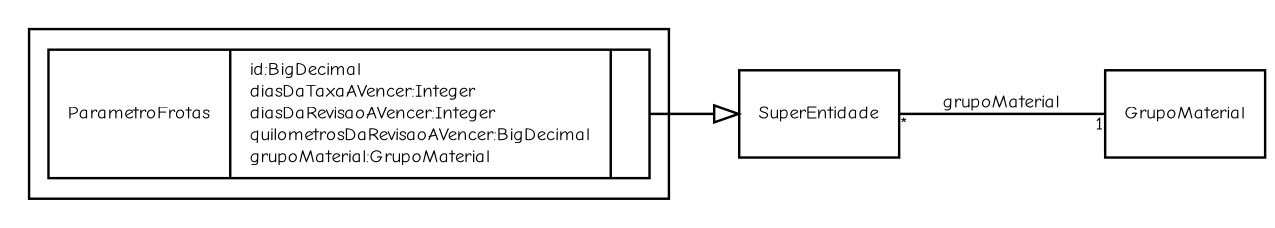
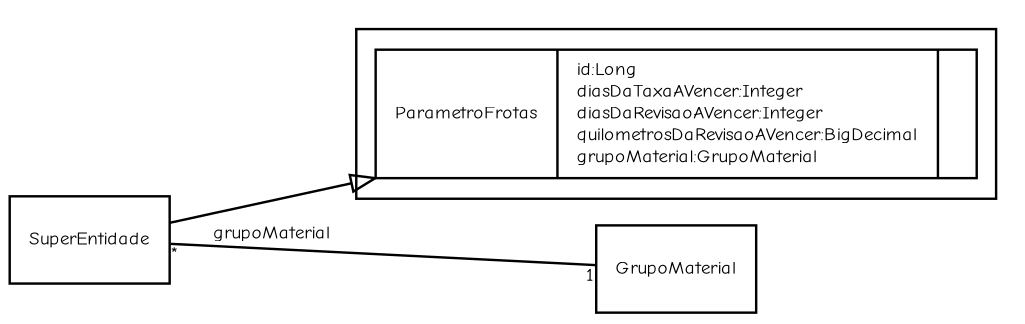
  digraph {
    fontname="Comic Neue"
    fontsize=8
    rankdir=LR
    node [fontname="Comic Neue" fontsize=8 shape=record]
    edge [fontname="Comic Neue" fontsize=8]
-   n1 [label="{ParametroFrotas|id:BigDecimal\ldiasDaTaxaAVencer:Integer\ldiasDaRevisaoAVencer:Integer\lquilometrosDaRevisaoAVencer:BigDecimal\lgrupoMaterial:GrupoMaterial\l|\l}"]
+   n1 [label="{ParametroFrotas|id:Long\ldiasDaTaxaAVencer:Integer\ldiasDaRevisaoAVencer:Integer\lquilometrosDaRevisaoAVencer:BigDecimal\lgrupoMaterial:GrupoMaterial\l|\l}"]
    SuperEntidade
    GrupoMaterial
    subgraph cluster_1 {
      n1
    }
-   n1 -> SuperEntidade [arrowhead=empty]
+   SuperEntidade -> n1 [arrowhead=empty]
    SuperEntidade -> GrupoMaterial [arrowhead=none headlabel=1 label=grupoMaterial taillabel="*"]
  }
